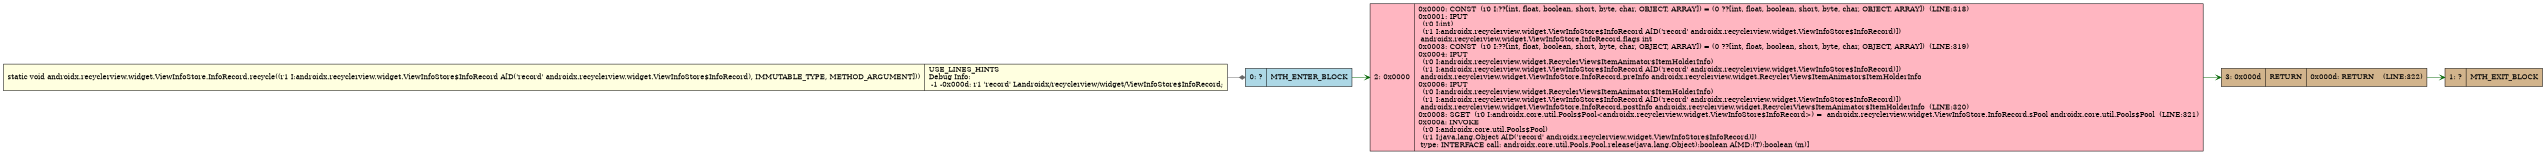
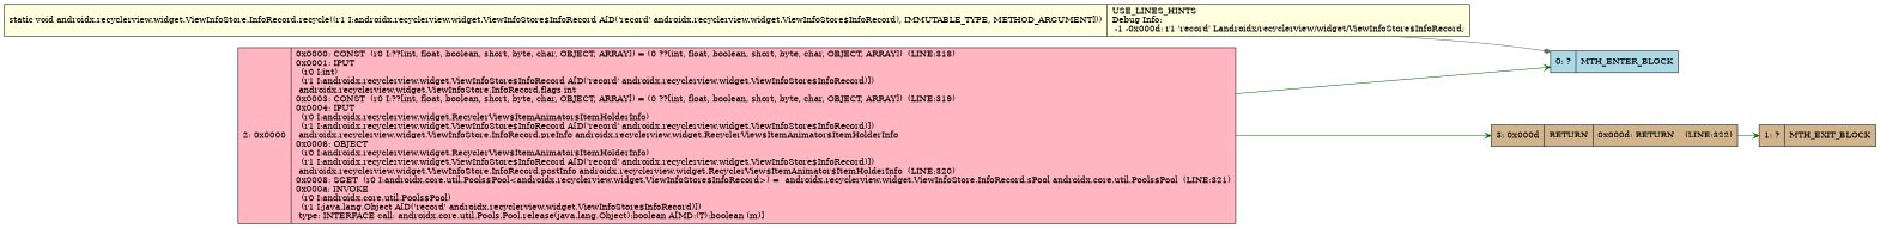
  digraph {
    rankdir=LR
    node [fillcolor=tan shape=record style=filled]
    edge [arrowhead=vee color=darkgreen]
    n1 [fillcolor=lightblue label="{0\:\ ?|MTH_ENTER_BLOCK\l}"]
-   n2 [fillcolor=lightpink label="{2\:\ 0x0000|0x0000: CONST  (r0 I:??[int, float, boolean, short, byte, char, OBJECT, ARRAY]) = (0 ??[int, float, boolean, short, byte, char, OBJECT, ARRAY])  (LINE:318)\l0x0001: IPUT  \l  (r0 I:int)\l  (r1 I:androidx.recyclerview.widget.ViewInfoStore$InfoRecord A[D('record' androidx.recyclerview.widget.ViewInfoStore$InfoRecord)])\l androidx.recyclerview.widget.ViewInfoStore.InfoRecord.flags int \l0x0003: CONST  (r0 I:??[int, float, boolean, short, byte, char, OBJECT, ARRAY]) = (0 ??[int, float, boolean, short, byte, char, OBJECT, ARRAY])  (LINE:319)\l0x0004: IPUT  \l  (r0 I:androidx.recyclerview.widget.RecyclerView$ItemAnimator$ItemHolderInfo)\l  (r1 I:androidx.recyclerview.widget.ViewInfoStore$InfoRecord A[D('record' androidx.recyclerview.widget.ViewInfoStore$InfoRecord)])\l androidx.recyclerview.widget.ViewInfoStore.InfoRecord.preInfo androidx.recyclerview.widget.RecyclerView$ItemAnimator$ItemHolderInfo \l0x0006: IPUT  \l  (r0 I:androidx.recyclerview.widget.RecyclerView$ItemAnimator$ItemHolderInfo)\l  (r1 I:androidx.recyclerview.widget.ViewInfoStore$InfoRecord A[D('record' androidx.recyclerview.widget.ViewInfoStore$InfoRecord)])\l androidx.recyclerview.widget.ViewInfoStore.InfoRecord.postInfo androidx.recyclerview.widget.RecyclerView$ItemAnimator$ItemHolderInfo  (LINE:320)\l0x0008: SGET  (r0 I:androidx.core.util.Pools$Pool\<androidx.recyclerview.widget.ViewInfoStore$InfoRecord\>) =  androidx.recyclerview.widget.ViewInfoStore.InfoRecord.sPool androidx.core.util.Pools$Pool  (LINE:321)\l0x000a: INVOKE  \l  (r0 I:androidx.core.util.Pools$Pool)\l  (r1 I:java.lang.Object A[D('record' androidx.recyclerview.widget.ViewInfoStore$InfoRecord)])\l type: INTERFACE call: androidx.core.util.Pools.Pool.release(java.lang.Object):boolean A[MD:(T):boolean (m)]\l}"]
+   n2 [fillcolor=lightpink label="{2\:\ 0x0000|0x0000: CONST  (r0 I:??[int, float, boolean, short, byte, char, OBJECT, ARRAY]) = (0 ??[int, float, boolean, short, byte, char, OBJECT, ARRAY])  (LINE:318)\l0x0001: IPUT  \l  (r0 I:int)\l  (r1 I:androidx.recyclerview.widget.ViewInfoStore$InfoRecord A[D('record' androidx.recyclerview.widget.ViewInfoStore$InfoRecord)])\l androidx.recyclerview.widget.ViewInfoStore.InfoRecord.flags int \l0x0003: CONST  (r0 I:??[int, float, boolean, short, byte, char, OBJECT, ARRAY]) = (0 ??[int, float, boolean, short, byte, char, OBJECT, ARRAY])  (LINE:319)\l0x0004: IPUT  \l  (r0 I:androidx.recyclerview.widget.RecyclerView$ItemAnimator$ItemHolderInfo)\l  (r1 I:androidx.recyclerview.widget.ViewInfoStore$InfoRecord A[D('record' androidx.recyclerview.widget.ViewInfoStore$InfoRecord)])\l androidx.recyclerview.widget.ViewInfoStore.InfoRecord.preInfo androidx.recyclerview.widget.RecyclerView$ItemAnimator$ItemHolderInfo \l0x0006: OBJECT  \l  (r0 I:androidx.recyclerview.widget.RecyclerView$ItemAnimator$ItemHolderInfo)\l  (r1 I:androidx.recyclerview.widget.ViewInfoStore$InfoRecord A[D('record' androidx.recyclerview.widget.ViewInfoStore$InfoRecord)])\l androidx.recyclerview.widget.ViewInfoStore.InfoRecord.postInfo androidx.recyclerview.widget.RecyclerView$ItemAnimator$ItemHolderInfo  (LINE:320)\l0x0008: SGET  (r0 I:androidx.core.util.Pools$Pool\<androidx.recyclerview.widget.ViewInfoStore$InfoRecord\>) =  androidx.recyclerview.widget.ViewInfoStore.InfoRecord.sPool androidx.core.util.Pools$Pool  (LINE:321)\l0x000a: INVOKE  \l  (r0 I:androidx.core.util.Pools$Pool)\l  (r1 I:java.lang.Object A[D('record' androidx.recyclerview.widget.ViewInfoStore$InfoRecord)])\l type: INTERFACE call: androidx.core.util.Pools.Pool.release(java.lang.Object):boolean A[MD:(T):boolean (m)]\l}"]
    n3 [label="{3\:\ 0x000d|RETURN\l|0x000d: RETURN    (LINE:322)\l}"]
    n4 [label="{1\:\ ?|MTH_EXIT_BLOCK\l}"]
    n5 [fillcolor=lightyellow label="{static void androidx.recyclerview.widget.ViewInfoStore.InfoRecord.recycle((r1 I:androidx.recyclerview.widget.ViewInfoStore$InfoRecord A[D('record' androidx.recyclerview.widget.ViewInfoStore$InfoRecord), IMMUTABLE_TYPE, METHOD_ARGUMENT]))  | USE_LINES_HINTS\lDebug Info:\l  \-1 \-0x000d: r1 'record' Landroidx\/recyclerview\/widget\/ViewInfoStore$InfoRecord;\l}"]
-   n1 -> n2
+   n2 -> n1
    n2 -> n3
    n3 -> n4
    n5 -> n1 [arrowhead=diamond color=gray40]
  }
